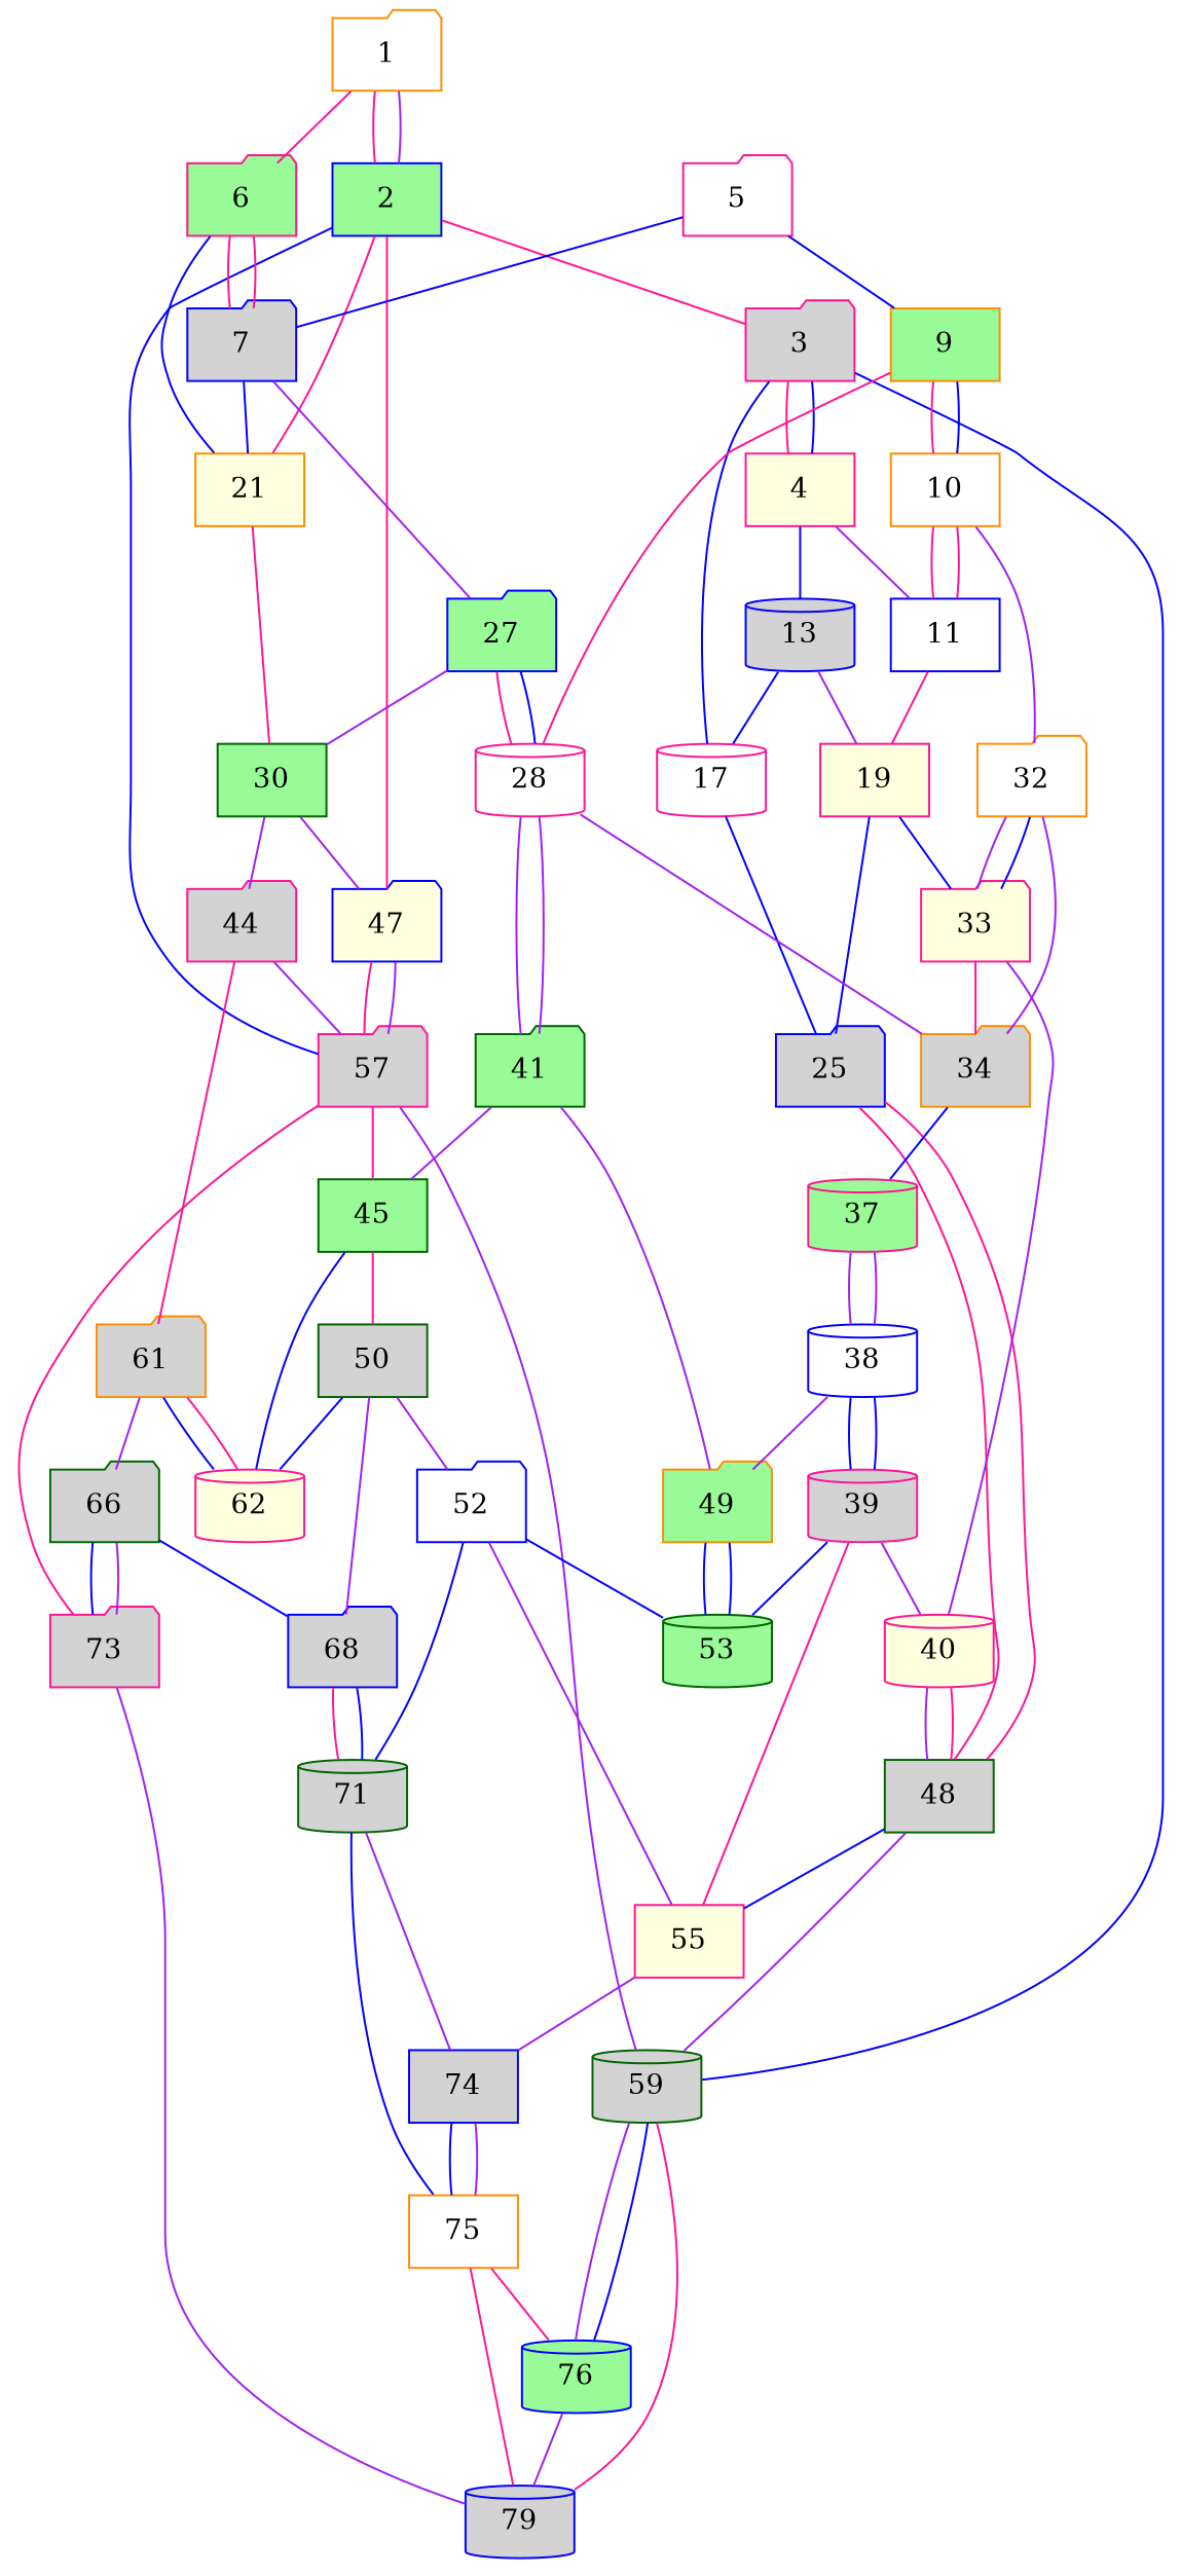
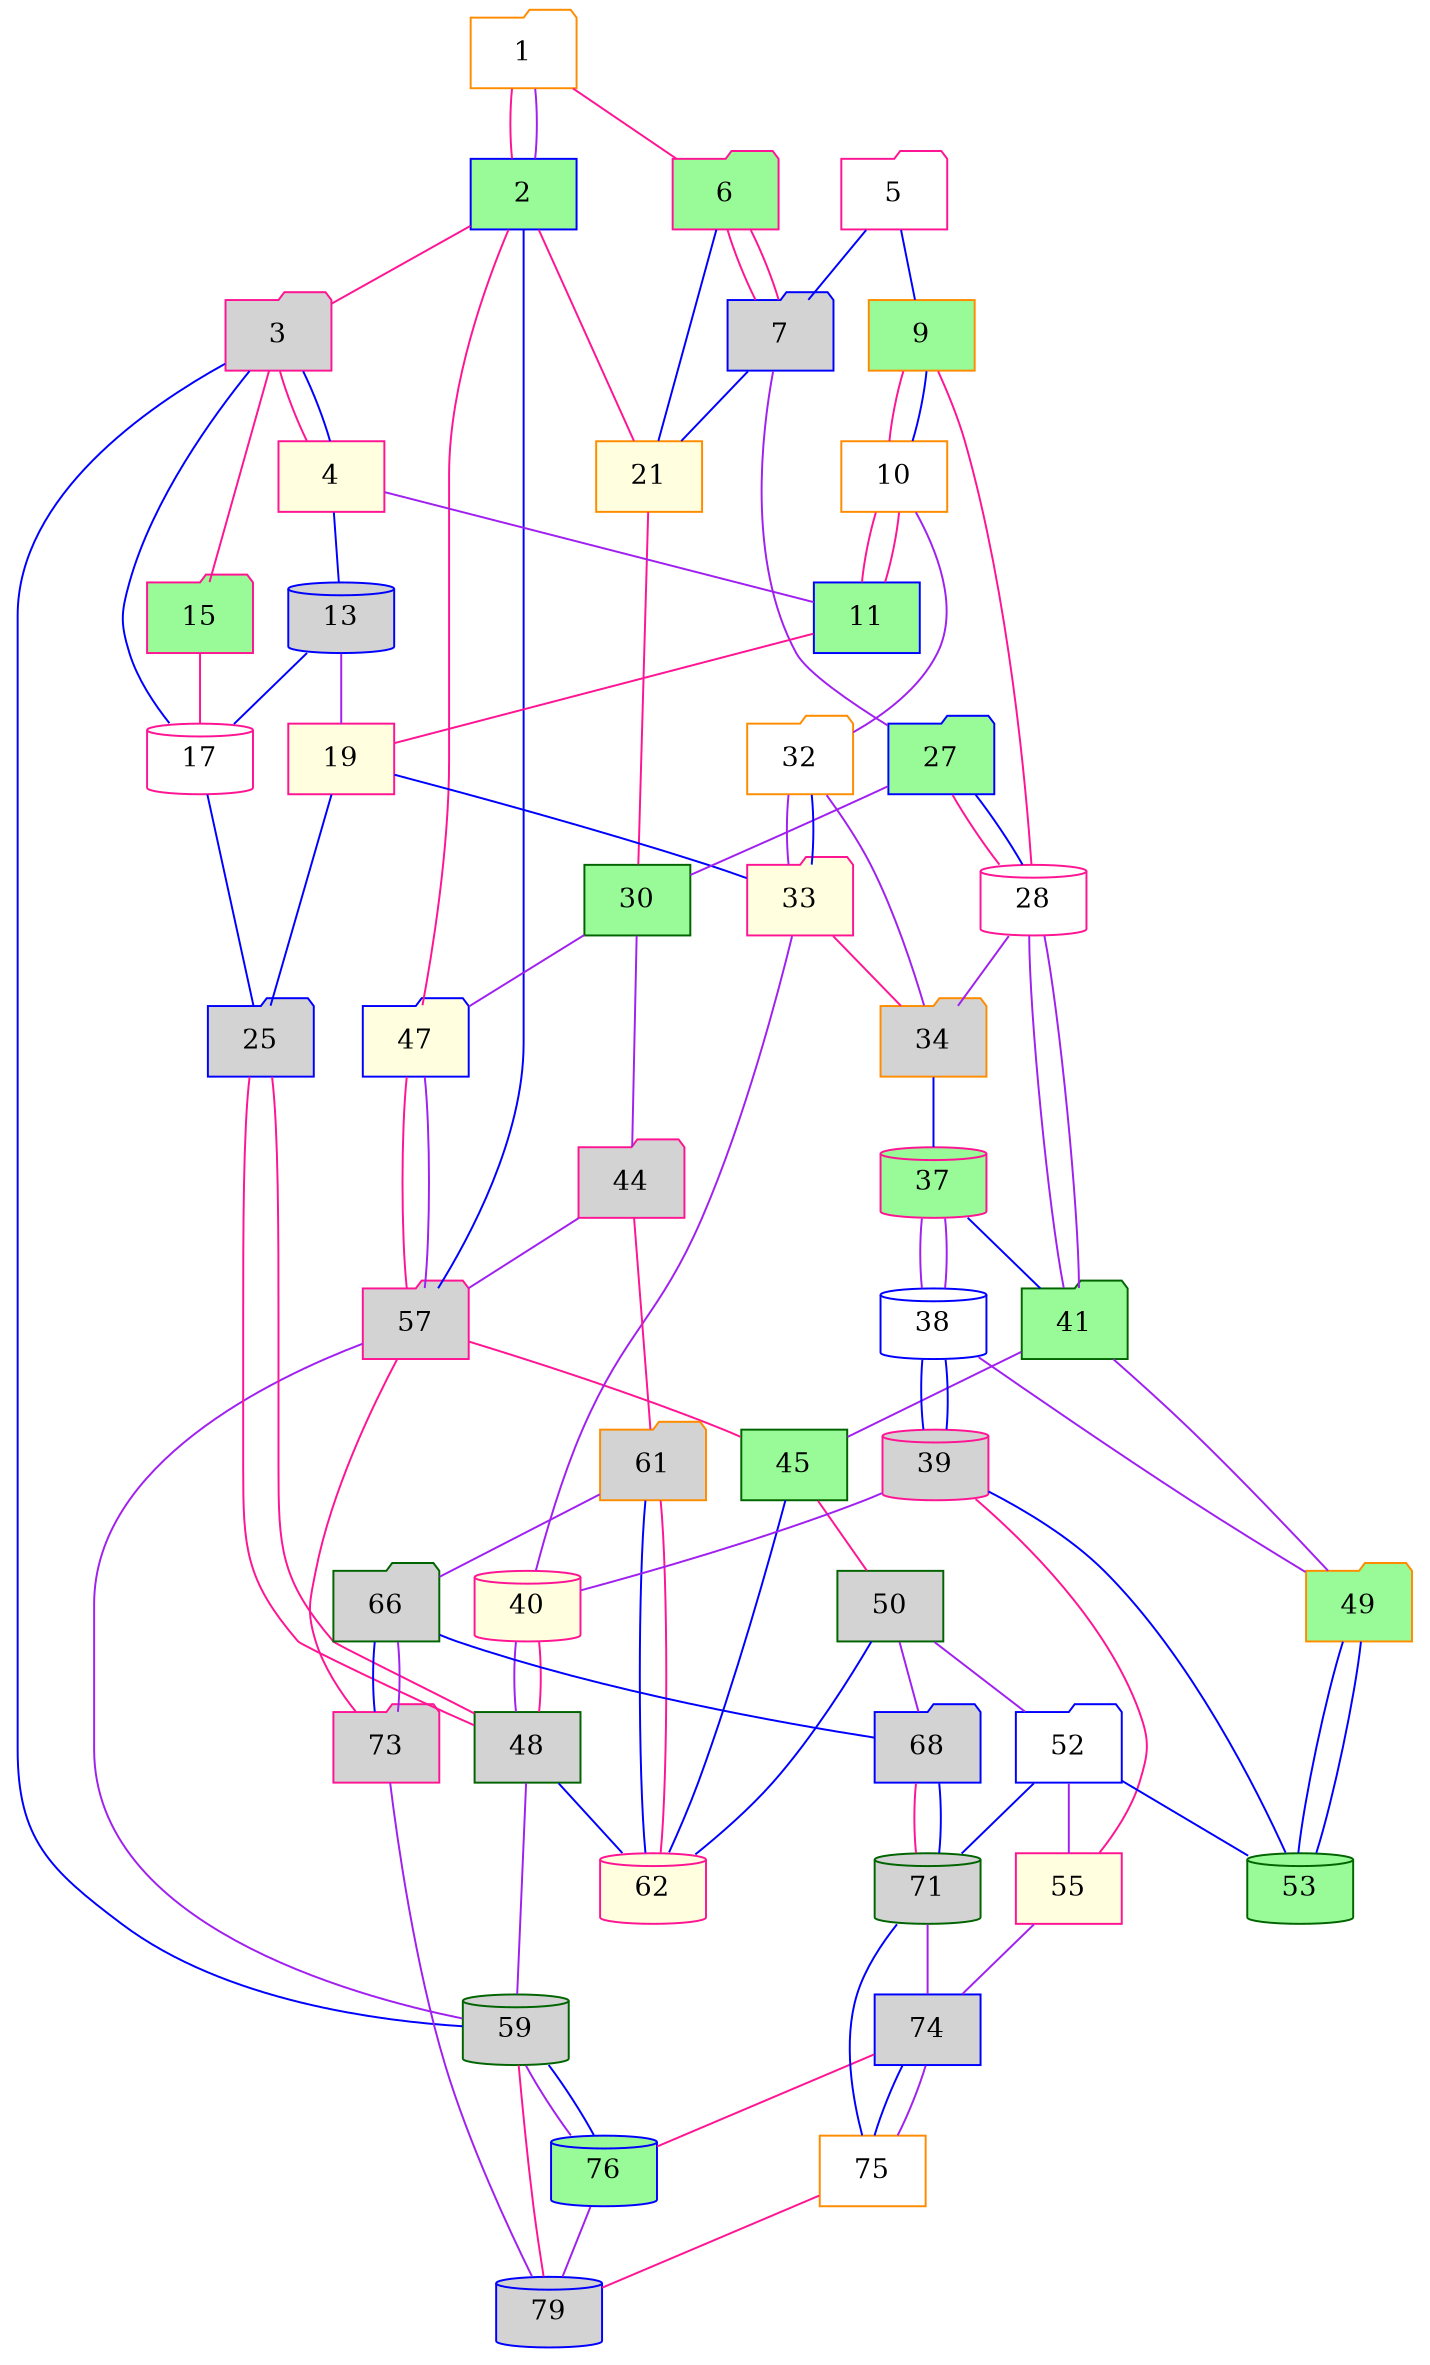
  graph {
    node [color=deeppink fillcolor=lightgrey shape=folder style=filled]
    edge [color=purple]
    1 [color=darkorange fillcolor=white]
    2 [color=blue fillcolor=palegreen shape=box super="+20"]
    6 [fillcolor=palegreen]
    3 [super="+14"]
    21 [color=darkorange fillcolor=lightyellow shape=box super="+22"]
    47 [color=blue fillcolor=lightyellow]
    57 [super="+65"]
    7 [color=blue super="+26"]
    4 [fillcolor=lightyellow shape=box super="+12"]
+   15 [fillcolor=palegreen]
    17 [fillcolor=white shape=cylinder super="+23"]
    59 [color=darkgreen shape=cylinder super="+60"]
    30 [color=darkgreen fillcolor=palegreen shape=box super="+43"]
    45 [color=darkgreen fillcolor=palegreen shape=box super="+46"]
    73 [super="+78"]
-   11 [color=blue fillcolor=white shape=box super="+18"]
+   11 [color=blue fillcolor=palegreen shape=box super="+18"]
    13 [color=blue shape=cylinder super="+16"]
    25 [color=blue]
    76 [color=blue fillcolor=palegreen shape=cylinder]
    79 [color=blue shape=cylinder super="+80"]
    5 [fillcolor=white super="+8"]
    9 [color=darkorange fillcolor=palegreen shape=box]
    19 [fillcolor=lightyellow shape=box super="+24"]
    27 [color=blue fillcolor=palegreen]
    10 [color=darkorange fillcolor=white shape=box super="+31"]
    28 [fillcolor=white shape=cylinder super="+29"]
    32 [color=darkorange fillcolor=white]
    34 [color=darkorange super="+35"]
    41 [color=darkgreen fillcolor=palegreen super="+42"]
    33 [fillcolor=lightyellow super="+36"]
    48 [color=darkgreen shape=box super="+56"]
    40 [fillcolor=lightyellow shape=cylinder]
    44 [super="+58"]
    55 [fillcolor=lightyellow shape=box super="+70"]
    37 [fillcolor=palegreen shape=cylinder]
    49 [color=darkorange fillcolor=palegreen]
    61 [color=darkorange super="+64"]
    38 [color=blue fillcolor=white shape=cylinder]
    39 [shape=cylinder super="+54"]
    53 [color=darkgreen fillcolor=palegreen shape=cylinder]
    74 [color=blue shape=box]
    50 [color=darkgreen shape=box super="+51"]
    62 [fillcolor=lightyellow shape=cylinder super="+63"]
    66 [color=darkgreen super="+67"]
    52 [color=blue fillcolor=white super="+69"]
    68 [color=blue]
    71 [color=darkgreen shape=cylinder super="+72"]
    75 [color=darkorange fillcolor=white shape=box super="+77"]
    1 -- 2 [color=deeppink]
    1 -- 2
    1 -- 6 [color=deeppink]
    2 -- 3 [color=deeppink]
    2 -- 21 [color=deeppink]
    2 -- 47 [color=deeppink]
    2 -- 57 [color=blue]
    6 -- 21 [color=blue]
    6 -- 7 [color=deeppink]
    6 -- 7 [color=deeppink]
    3 -- 4 [color=deeppink]
    3 -- 4 [color=blue]
+   3 -- 15 [color=deeppink]
    3 -- 17 [color=blue]
    3 -- 59 [color=blue]
    21 -- 30 [color=deeppink]
    47 -- 57 [color=deeppink]
    47 -- 57
    57 -- 59
    57 -- 45 [color=deeppink]
    57 -- 73 [color=deeppink]
    7 -- 21 [color=blue]
    7 -- 27
    4 -- 11
    4 -- 13 [color=blue]
+   15 -- 17 [color=deeppink]
    17 -- 25 [color=blue]
    59 -- 76
    59 -- 76 [color=blue]
    59 -- 79 [color=deeppink]
    30 -- 47
    30 -- 44
    45 -- 50 [color=deeppink]
    45 -- 62 [color=blue]
    73 -- 79
    11 -- 19 [color=deeppink]
    13 -- 17 [color=blue]
    13 -- 19
    25 -- 48 [color=deeppink]
    25 -- 48 [color=deeppink]
    76 -- 79
    5 -- 7 [color=blue]
    5 -- 9 [color=blue]
    9 -- 10 [color=deeppink]
    9 -- 10 [color=blue]
    9 -- 28 [color=deeppink]
    19 -- 25 [color=blue]
    19 -- 33 [color=blue]
    27 -- 30
    27 -- 28 [color=deeppink]
    27 -- 28 [color=blue]
    10 -- 11 [color=deeppink weight=2]
    10 -- 11 [color=deeppink]
    10 -- 32
    28 -- 34
    28 -- 41
    28 -- 41
    32 -- 34
    32 -- 33
    32 -- 33 [color=blue]
    34 -- 37 [color=blue]
    41 -- 45
    41 -- 49
    33 -- 34 [color=deeppink]
    33 -- 40
    48 -- 59
-   48 -- 55 [color=blue]
+   48 -- 62 [color=blue]
    40 -- 48
    40 -- 48 [color=deeppink]
    44 -- 57
    44 -- 61 [color=deeppink]
    55 -- 74
+   37 -- 41 [color=blue]
    37 -- 38
    37 -- 38
    49 -- 53 [color=blue]
    49 -- 53 [color=blue]
    61 -- 62 [color=blue weight=2]
    61 -- 62 [color=deeppink]
    61 -- 66
    38 -- 49
    38 -- 39 [color=blue]
    38 -- 39 [color=blue]
    39 -- 40
    39 -- 55 [color=deeppink]
    39 -- 53 [color=blue]
    74 -- 75 [color=blue]
    74 -- 75
    50 -- 62 [color=blue]
    50 -- 52
    50 -- 68
    66 -- 73 [color=blue weight=2]
    66 -- 73
    66 -- 68 [color=blue]
    52 -- 55
    52 -- 53 [color=blue]
    52 -- 71 [color=blue]
    68 -- 71 [color=deeppink]
    68 -- 71 [color=blue]
    71 -- 74
    71 -- 75 [color=blue]
-   75 -- 76 [color=deeppink]
+   74 -- 76 [color=deeppink]
    75 -- 79 [color=deeppink]
  }
